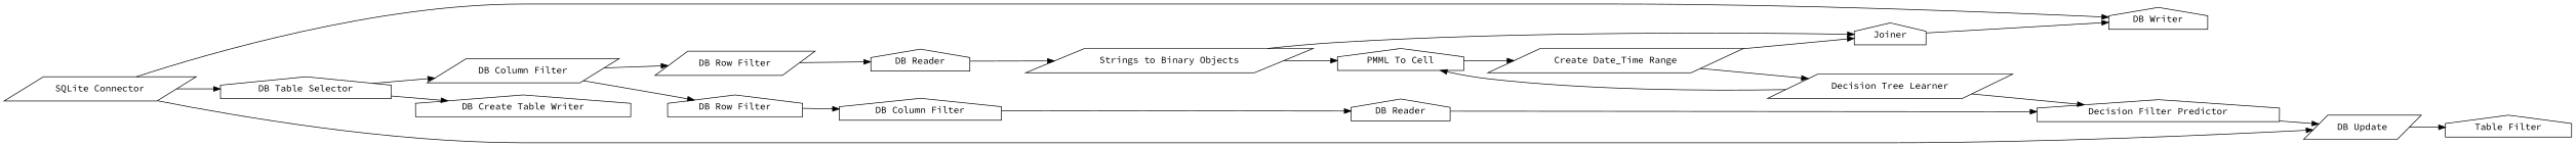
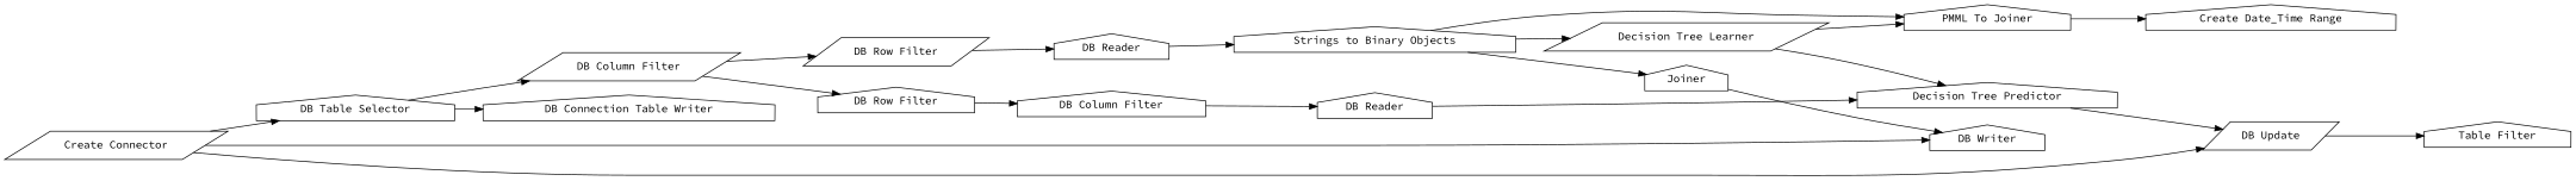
  digraph {
    fontname="Source Code Pro"
    rankdir=LR
    node [fontname="Source Code Pro" shape=house]
    edge [fontname="Source Code Pro"]
-   n1 [label="SQLite Connector" shape=parallelogram]
+   n1 [label="Create Connector" shape=parallelogram]
    n2 [label="DB Table Selector"]
    n3 [label="DB Update" shape=parallelogram]
    n4 [label="DB Writer"]
    n5 [label="DB Column Filter" shape=parallelogram]
-   n6 [label="DB Create Table Writer"]
+   n6 [label="DB Connection Table Writer"]
    n7 [label="Table Filter"]
    n8 [label="DB Row Filter" shape=parallelogram]
    n9 [label="DB Row Filter"]
-   n10 [label="PMML To Cell"]
-   n11 [label="Create Date_Time Range" shape=parallelogram]
+   n10 [label="PMML To Joiner"]
+   n11 [label="Create Date_Time Range"]
    n12 [label=Joiner]
-   n13 [label="Strings to Binary Objects" shape=parallelogram]
+   n13 [label="Strings to Binary Objects"]
    n14 [label="Decision Tree Learner" shape=parallelogram]
    n15 [label="DB Column Filter"]
    n16 [label="DB Reader"]
-   n17 [label="Decision Filter Predictor"]
+   n17 [label="Decision Tree Predictor"]
    n18 [label="DB Reader"]
    n1 -> n2
    n1 -> n3
    n1 -> n4
    n2 -> n5
    n2 -> n6
    n3 -> n7
    n5 -> n8
    n5 -> n9
    n8 -> n18
    n9 -> n15
    n10 -> n11
-   n11 -> n12
    n12 -> n4
    n13 -> n10
    n13 -> n12
-   n11 -> n14
+   n13 -> n14
    n14 -> n10
    n14 -> n17
    n15 -> n16
    n16 -> n17
    n17 -> n3
    n18 -> n13
  }
